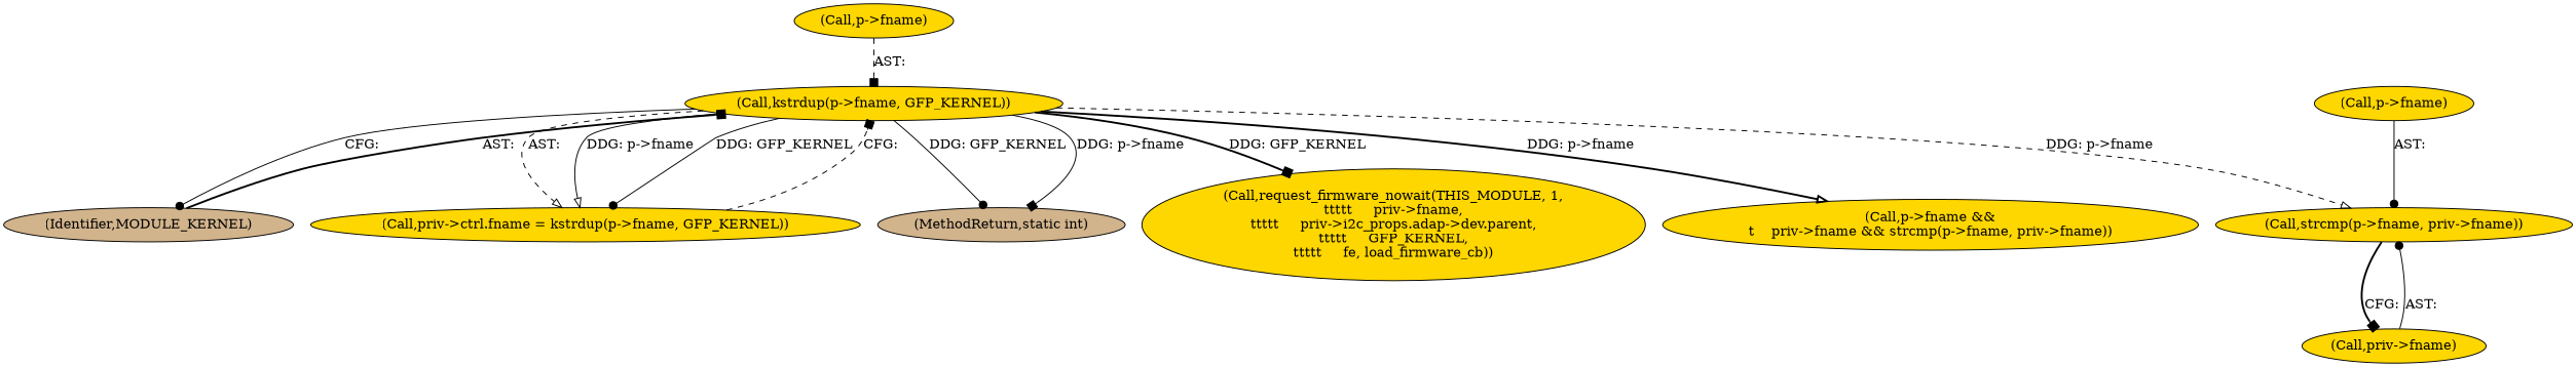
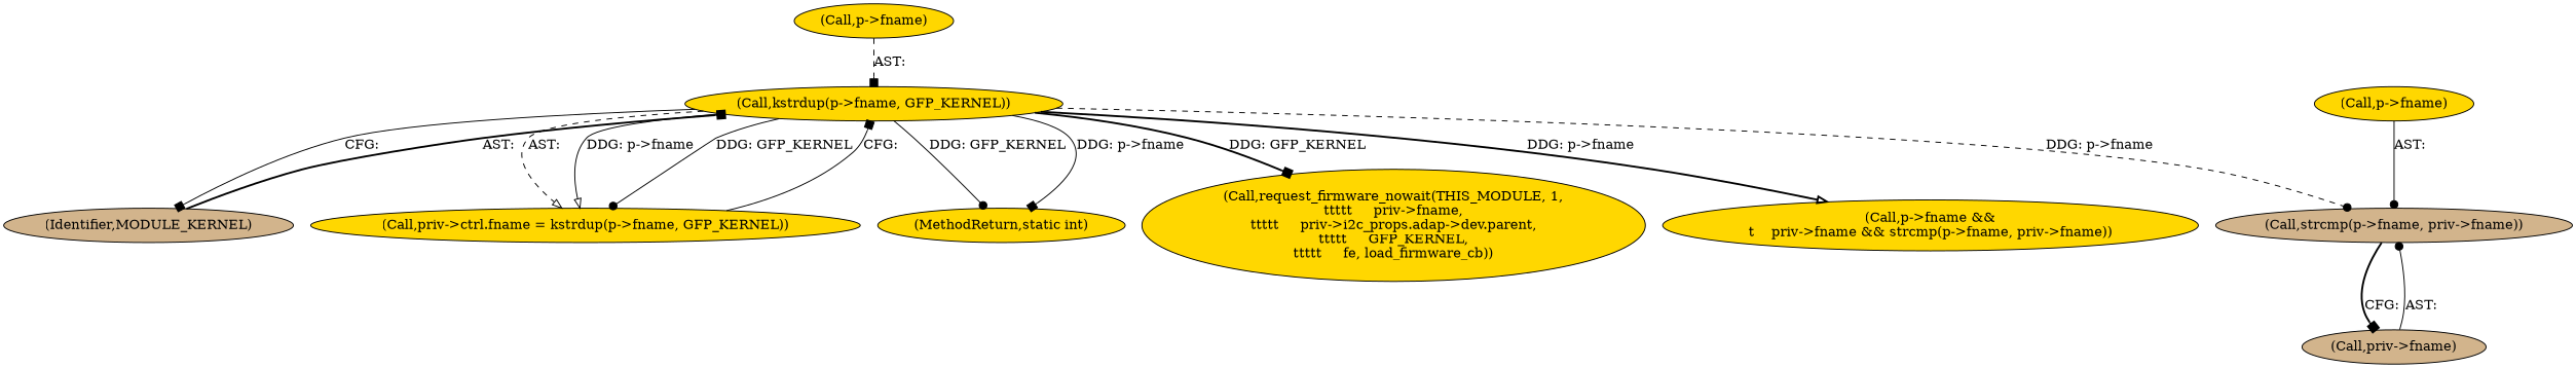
  digraph {
    node [fillcolor=gold style=filled]
    edge [arrowhead=box style=solid]
-   n1 [label="(Call,strcmp(p->fname, priv->fname))"]
-   n2 [label="(Call,priv->fname)"]
+   n1 [fillcolor=tan label="(Call,strcmp(p->fname, priv->fname))"]
+   n2 [fillcolor=tan label="(Call,priv->fname)"]
    n3 [label="(Call,kstrdup(p->fname, GFP_KERNEL))"]
    n4 [fillcolor=tan label="(Identifier,MODULE_KERNEL)"]
    n5 [label="(Call,priv->ctrl.fname = kstrdup(p->fname, GFP_KERNEL))"]
-   n6 [fillcolor=tan label="(MethodReturn,static int)"]
+   n6 [label="(MethodReturn,static int)"]
    n7 [label="(Call,request_firmware_nowait(THIS_MODULE, 1,\n\t\t\t\t\t     priv->fname,\n\t\t\t\t\t     priv->i2c_props.adap->dev.parent,\n\t\t\t\t\t     GFP_KERNEL,\n\t\t\t\t\t     fe, load_firmware_cb))"]
    n8 [label="(Call,p->fname &&\n\t    priv->fname && strcmp(p->fname, priv->fname))"]
    n9 [label="(Call,p->fname)"]
    n10 [label="(Call,p->fname)"]
    n1 -> n2 [label="CFG: " style=bold]
    n2 -> n1 [arrowhead=dot label="AST: "]
-   n3 -> n1 [arrowhead=onormal label="DDG: p->fname" style=dashed]
-   n3 -> n4 [arrowhead=dot label="CFG: "]
+   n3 -> n1 [arrowhead=dot label="DDG: p->fname" style=dashed]
+   n3 -> n4 [label="CFG: "]
    n3 -> n5 [arrowhead=onormal label="AST: " style=dashed]
    n3 -> n5 [arrowhead=onormal label="DDG: p->fname"]
    n3 -> n5 [arrowhead=dot label="DDG: GFP_KERNEL"]
    n3 -> n6 [arrowhead=dot label="DDG: GFP_KERNEL"]
    n3 -> n6 [label="DDG: p->fname"]
    n3 -> n7 [label="DDG: GFP_KERNEL" style=bold]
    n3 -> n8 [arrowhead=onormal label="DDG: p->fname" style=bold]
    n4 -> n3 [label="AST: " style=bold]
-   n5 -> n3 [label="CFG: " style=dashed]
+   n5 -> n3 [label="CFG: "]
    n9 -> n3 [label="AST: " style=dashed]
    n10 -> n1 [arrowhead=dot label="AST: "]
  }
